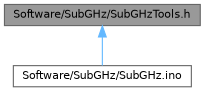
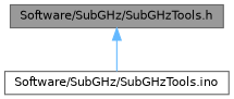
  digraph {
    node [fontname=Helvetica fontsize=10 shape=box style=filled]
    n1 [color=gray40 fillcolor=grey60 fontcolor=black height=0.2 label="Software/SubGHz/SubGHzTools.h" width=0.4]
-   n2 [color=grey40 fillcolor=white height=0.2 label="Software/SubGHz/SubGHz.ino" width=0.4]
+   n2 [color=grey40 fillcolor=white height=0.2 label="Software/SubGHz/SubGHzTools.ino" width=0.4]
    n1 -> n2 [color=steelblue1 dir=back fontname=Helvetica fontsize=10 labelfontname=Helvetica labelfontsize=10 style=solid]
  }
